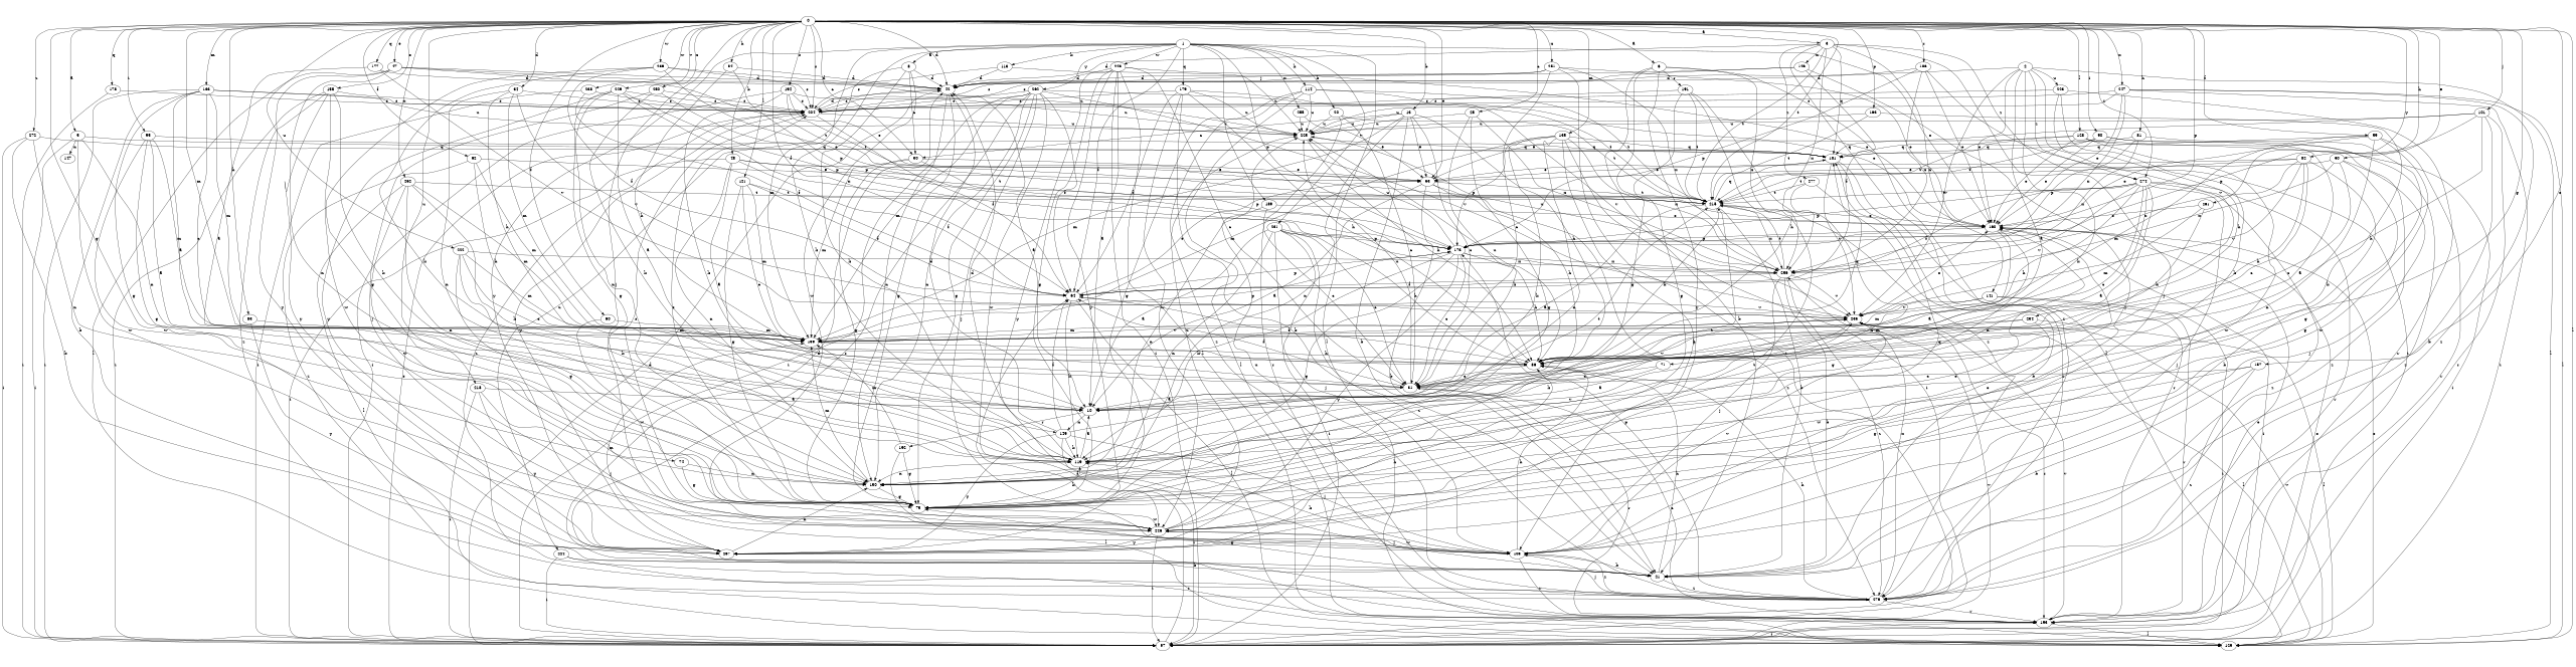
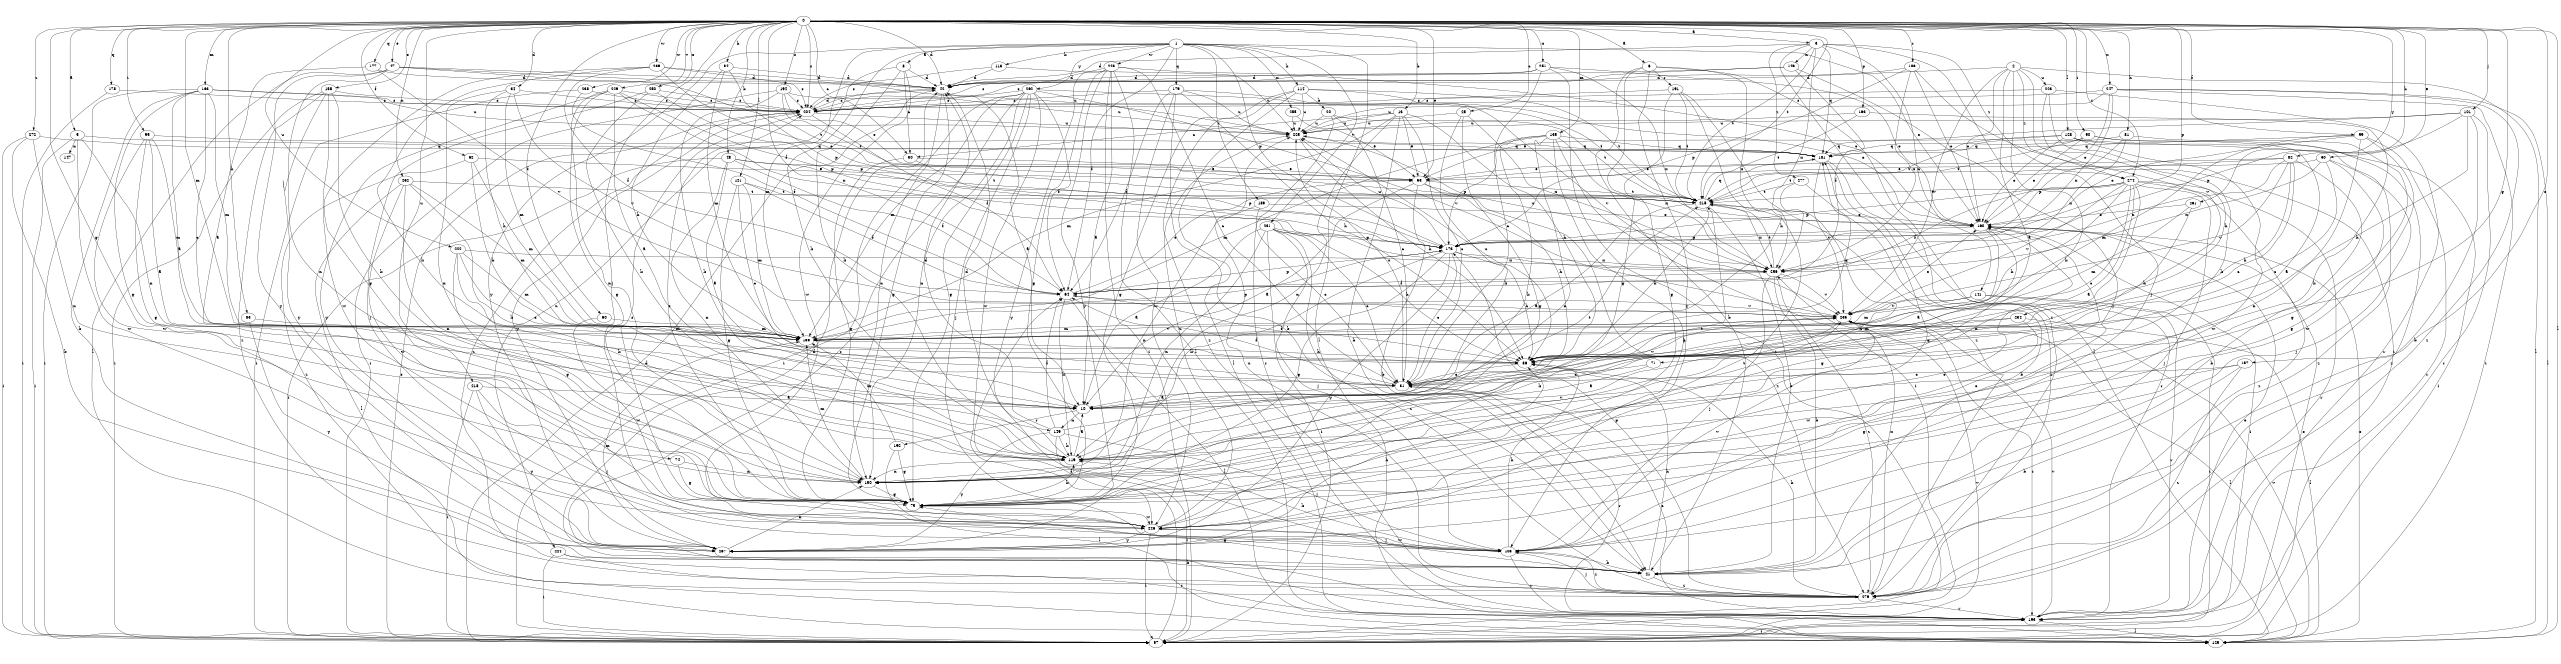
  strict digraph {
    0
    3
    5
    6
    13
    n6 [label=48]
    25
    30
    34
    42
    47
    50
    53
    59
    60
    62
    64
    71
    74
    81
    82
    83
    84
    90
    95
    101
    108
    121
    128
    129
    133
    135
    139
    155
    157
    163
    n37 [label=173]
    177
    178
    186
    194
    204
    215
    218
    222
    229
    238
    239
    247
    250
    251
    252
    261
    272
    274
    141
    146
    181
    256
    277
    279
    97
    147
    149
    246
    267
    21
    75
    191
    31
    86
    150
    225
    10
    119
    235
    160
    193
    1
    8
    20
    113
    114
    179
    189
    231
    243
    255
    262
    224
    2
    223
    234
    192
    0 -> 3 [label=a]
    0 -> 5 [label=a]
    0 -> 6 [label=a]
    0 -> 13 [label=b]
    0 -> n6 [label=b]
    0 -> 25 [label=c]
    0 -> 30 [label=c]
    0 -> 34 [label=d]
    0 -> 42 [label=d]
    0 -> 47 [label=e]
    0 -> 50 [label=e]
    0 -> 53 [label=e]
    0 -> 59 [label=f]
    0 -> 60 [label=f]
    0 -> 62 [label=f]
    0 -> 64 [label=f]
    0 -> 71 [label=g]
    0 -> 74 [label=g]
    0 -> 81 [label=h]
    0 -> 82 [label=h]
    0 -> 83 [label=h]
    0 -> 84 [label=h]
    0 -> 90 [label=i]
    0 -> 95 [label=i]
    0 -> 101 [label=j]
    0 -> 108 [label=j]
    0 -> 121 [label=l]
    0 -> 128 [label=l]
    0 -> 129 [label=l]
    0 -> 133 [label=m]
    0 -> 135 [label=m]
    0 -> 139 [label=m]
    0 -> 155 [label=o]
    0 -> 157 [label=o]
    0 -> 163 [label=p]
    0 -> n37 [label=p]
    0 -> 177 [label=q]
    0 -> 178 [label=q]
    0 -> 186 [label=r]
    0 -> 194 [label=s]
    0 -> 204 [label=s]
    0 -> 215 [label=t]
    0 -> 218 [label=u]
    0 -> 222 [label=u]
    0 -> 229 [label=v]
    0 -> 238 [label=w]
    0 -> 239 [label=w]
    0 -> 247 [label=x]
    0 -> 250 [label=x]
    0 -> 251 [label=x]
    0 -> 252 [label=x]
    0 -> 261 [label=y]
    0 -> 272 [label=z]
    0 -> 274 [label=z]
    3 -> 42 [label=d]
    3 -> 108 [label=j]
    3 -> 215 [label=t]
    3 -> 274 [label=z]
    3 -> 141 [label=n]
    3 -> 146 [label=n]
    3 -> 181 [label=q]
    3 -> 256 [label=x]
    3 -> 277 [label=z]
    3 -> 279 [label=z]
    5 -> 181 [label=q]
    5 -> 97 [label=i]
    5 -> 147 [label=n]
    5 -> 149 [label=n]
    5 -> 246 [label=w]
    6 -> 129 [label=l]
    6 -> 256 [label=x]
    6 -> 267 [label=y]
    6 -> 21 [label=b]
    6 -> 75 [label=g]
    6 -> 191 [label=r]
    13 -> 30 [label=c]
    13 -> 53 [label=e]
    13 -> 139 [label=m]
    13 -> 21 [label=b]
    13 -> 31 [label=c]
    13 -> 86 [label=h]
    13 -> 150 [label=n]
    13 -> 225 [label=u]
    n6 -> 53 [label=e]
    n6 -> 64 [label=f]
    n6 -> 215 [label=t]
    n6 -> 97 [label=i]
    n6 -> 150 [label=n]
    n6 -> 10 [label=a]
    25 -> 256 [label=x]
    25 -> 75 [label=g]
    25 -> 225 [label=u]
    25 -> 119 [label=k]
    30 -> 53 [label=e]
    30 -> n37 [label=p]
    30 -> 75 [label=g]
    34 -> 139 [label=m]
    34 -> 204 [label=s]
    34 -> 86 [label=h]
    34 -> 150 [label=n]
    34 -> 235 [label=v]
    42 -> 204 [label=s]
    42 -> 75 [label=g]
    42 -> 150 [label=n]
    42 -> 10 [label=a]
    47 -> 42 [label=d]
    47 -> 129 [label=l]
    47 -> 215 [label=t]
    47 -> 267 [label=y]
    47 -> 150 [label=n]
    47 -> 225 [label=u]
    50 -> 53 [label=e]
    50 -> 108 [label=j]
    50 -> 256 [label=x]
    50 -> 75 [label=g]
    50 -> 31 [label=c]
    53 -> 215 [label=t]
    53 -> 279 [label=z]
    53 -> 21 [label=b]
    53 -> 86 [label=h]
    53 -> 10 [label=a]
    59 -> 139 [label=m]
    59 -> 181 [label=q]
    59 -> 246 [label=w]
    59 -> 150 [label=n]
    59 -> 160 [label=o]
    59 -> 193 [label=r]
    60 -> 139 [label=m]
    60 -> 246 [label=w]
    62 -> 53 [label=e]
    62 -> 139 [label=m]
    62 -> 279 [label=z]
    62 -> 86 [label=h]
    64 -> 53 [label=e]
    64 -> 129 [label=l]
    64 -> n37 [label=p]
    64 -> 119 [label=k]
    64 -> 235 [label=v]
    71 -> 31 [label=c]
    71 -> 10 [label=a]
    74 -> 75 [label=g]
    74 -> 150 [label=n]
    81 -> n37 [label=p]
    81 -> 181 [label=q]
    81 -> 256 [label=x]
    81 -> 75 [label=g]
    82 -> 53 [label=e]
    82 -> 215 [label=t]
    82 -> 256 [label=x]
    82 -> 21 [label=b]
    82 -> 31 [label=c]
    82 -> 86 [label=h]
    82 -> 235 [label=v]
    83 -> 139 [label=m]
    83 -> 267 [label=y]
    84 -> 42 [label=d]
-   30 -> 139 [label=m]
+   84 -> 139 [label=m]
    84 -> n37 [label=p]
    84 -> 86 [label=h]
    90 -> 215 [label=t]
    90 -> 181 [label=q]
    90 -> 279 [label=z]
    90 -> 10 [label=a]
    90 -> 160 [label=o]
    95 -> 139 [label=m]
    95 -> 181 [label=q]
    95 -> 246 [label=w]
    95 -> 75 [label=g]
    95 -> 10 [label=a]
    101 -> 53 [label=e]
    101 -> n37 [label=p]
    101 -> 21 [label=b]
    101 -> 86 [label=h]
    101 -> 225 [label=u]
    101 -> 193 [label=r]
    108 -> 279 [label=z]
    108 -> 246 [label=w]
    108 -> 21 [label=b]
    108 -> 86 [label=h]
    108 -> 119 [label=k]
    108 -> 235 [label=v]
    108 -> 193 [label=r]
    121 -> 64 [label=f]
    121 -> 139 [label=m]
    121 -> 215 [label=t]
    121 -> 75 [label=g]
    121 -> 31 [label=c]
    128 -> 215 [label=t]
    128 -> 181 [label=q]
    128 -> 279 [label=z]
    128 -> 97 [label=i]
    128 -> 246 [label=w]
    128 -> 160 [label=o]
    129 -> 235 [label=v]
    129 -> 160 [label=o]
    133 -> 139 [label=m]
    133 -> 204 [label=s]
    133 -> 97 [label=i]
    133 -> 21 [label=b]
    133 -> 75 [label=g]
    133 -> 31 [label=c]
    133 -> 225 [label=u]
    133 -> 10 [label=a]
    135 -> 108 [label=j]
    135 -> 139 [label=m]
    135 -> n37 [label=p]
    135 -> 181 [label=q]
    135 -> 256 [label=x]
    135 -> 97 [label=i]
    135 -> 150 [label=n]
    135 -> 119 [label=k]
    139 -> n37 [label=p]
    139 -> 86 [label=h]
    139 -> 235 [label=v]
    155 -> 204 [label=s]
    155 -> 279 [label=z]
    155 -> 97 [label=i]
    155 -> 246 [label=w]
    155 -> 267 [label=y]
    155 -> 119 [label=k]
    157 -> 279 [label=z]
    157 -> 21 [label=b]
    157 -> 75 [label=g]
    157 -> 31 [label=c]
    163 -> 215 [label=t]
    163 -> 225 [label=u]
    163 -> 119 [label=k]
    n37 -> 256 [label=x]
    n37 -> 267 [label=y]
    n37 -> 75 [label=g]
    n37 -> 31 [label=c]
    n37 -> 86 [label=h]
    n37 -> 225 [label=u]
    n37 -> 119 [label=k]
    177 -> 42 [label=d]
    177 -> 10 [label=a]
    177 -> 235 [label=v]
    178 -> 204 [label=s]
    178 -> 97 [label=i]
    186 -> 42 [label=d]
    186 -> n37 [label=p]
    186 -> 256 [label=x]
    186 -> 97 [label=i]
    186 -> 160 [label=o]
    194 -> 53 [label=e]
    194 -> 204 [label=s]
    194 -> 215 [label=t]
    194 -> 97 [label=i]
    194 -> 225 [label=u]
    194 -> 119 [label=k]
    204 -> 42 [label=d]
    204 -> 64 [label=f]
    204 -> 279 [label=z]
    204 -> 267 [label=y]
    204 -> 225 [label=u]
    215 -> 181 [label=q]
    215 -> 256 [label=x]
    215 -> 21 [label=b]
    215 -> 86 [label=h]
    215 -> 10 [label=a]
    215 -> 160 [label=o]
    218 -> 108 [label=j]
    218 -> 97 [label=i]
    218 -> 267 [label=y]
    218 -> 10 [label=a]
    222 -> 139 [label=m]
    222 -> 256 [label=x]
    222 -> 75 [label=g]
    222 -> 31 [label=c]
    222 -> 119 [label=k]
    229 -> n37 [label=p]
    229 -> 204 [label=s]
    229 -> 256 [label=x]
    229 -> 267 [label=y]
    229 -> 75 [label=g]
    229 -> 150 [label=n]
    229 -> 10 [label=a]
    238 -> 64 [label=f]
    238 -> 204 [label=s]
    238 -> 97 [label=i]
    239 -> 42 [label=d]
    239 -> 64 [label=f]
    239 -> 204 [label=s]
    239 -> 75 [label=g]
    239 -> 119 [label=k]
    239 -> 160 [label=o]
    247 -> 129 [label=l]
    247 -> 204 [label=s]
    247 -> 256 [label=x]
    247 -> 279 [label=z]
    247 -> 97 [label=i]
    247 -> 225 [label=u]
    247 -> 160 [label=o]
    250 -> 108 [label=j]
    250 -> n37 [label=p]
    250 -> 204 [label=s]
    250 -> 119 [label=k]
    251 -> 42 [label=d]
    251 -> 204 [label=s]
    251 -> 256 [label=x]
    251 -> 97 [label=i]
    251 -> 31 [label=c]
    251 -> 160 [label=o]
    252 -> 129 [label=l]
    252 -> 139 [label=m]
    252 -> 215 [label=t]
    252 -> 246 [label=w]
    252 -> 150 [label=n]
    252 -> 119 [label=k]
    261 -> 139 [label=m]
    261 -> 86 [label=h]
    261 -> 160 [label=o]
    272 -> 181 [label=q]
    272 -> 97 [label=i]
    272 -> 21 [label=b]
    272 -> 150 [label=n]
    274 -> 64 [label=f]
    274 -> 108 [label=j]
    274 -> n37 [label=p]
    274 -> 215 [label=t]
    274 -> 279 [label=z]
    274 -> 31 [label=c]
    274 -> 86 [label=h]
    274 -> 150 [label=n]
    274 -> 10 [label=a]
    274 -> 235 [label=v]
    274 -> 193 [label=r]
    141 -> 139 [label=m]
    141 -> 97 [label=i]
    141 -> 235 [label=v]
    141 -> 193 [label=r]
-   146 -> 42 [label=j]
+   146 -> 42 [label=d]
    146 -> 64 [label=f]
    146 -> 108 [label=j]
    146 -> 204 [label=s]
    181 -> 53 [label=e]
    181 -> 279 [label=z]
    181 -> 235 [label=v]
    181 -> 193 [label=r]
    256 -> 64 [label=f]
    256 -> 108 [label=j]
    256 -> 215 [label=t]
    256 -> 279 [label=z]
    256 -> 21 [label=b]
    256 -> 225 [label=u]
    256 -> 235 [label=v]
    277 -> 215 [label=t]
    277 -> 21 [label=b]
    277 -> 150 [label=n]
    279 -> 108 [label=j]
    279 -> n37 [label=p]
    279 -> 256 [label=x]
    279 -> 86 [label=h]
    279 -> 225 [label=u]
    279 -> 193 [label=r]
    97 -> 42 [label=d]
    97 -> 64 [label=f]
    97 -> 204 [label=s]
    97 -> 235 [label=v]
    97 -> 160 [label=o]
    149 -> 42 [label=d]
    149 -> 64 [label=f]
    149 -> 108 [label=j]
    149 -> 215 [label=t]
    149 -> 97 [label=i]
    149 -> 267 [label=y]
    149 -> 119 [label=k]
    246 -> 108 [label=j]
    246 -> 204 [label=s]
    246 -> 215 [label=t]
    246 -> 181 [label=q]
    246 -> 97 [label=i]
    246 -> 267 [label=y]
    246 -> 225 [label=u]
    246 -> 160 [label=o]
    267 -> 139 [label=m]
    267 -> 86 [label=h]
    267 -> 150 [label=n]
    267 -> 160 [label=o]
    21 -> 279 [label=z]
    21 -> 75 [label=g]
    21 -> 86 [label=h]
    75 -> 204 [label=s]
    75 -> 246 [label=w]
    75 -> 119 [label=k]
    191 -> 204 [label=s]
    191 -> 215 [label=t]
    191 -> 279 [label=z]
    191 -> 75 [label=g]
    191 -> 86 [label=h]
    31 -> 64 [label=f]
    31 -> 225 [label=u]
    31 -> 10 [label=a]
    31 -> 235 [label=v]
    31 -> 193 [label=r]
    86 -> 64 [label=f]
    86 -> 181 [label=q]
    86 -> 31 [label=c]
    86 -> 225 [label=u]
    150 -> 139 [label=m]
    150 -> 75 [label=g]
    150 -> 235 [label=v]
    225 -> 181 [label=q]
    225 -> 86 [label=h]
    10 -> 149 [label=n]
    10 -> 192 [label=r]
    119 -> 42 [label=d]
    119 -> 215 [label=t]
    119 -> 150 [label=n]
    119 -> 10 [label=a]
    235 -> 129 [label=l]
    235 -> 139 [label=m]
    235 -> 119 [label=k]
    235 -> 160 [label=o]
    235 -> 193 [label=r]
    160 -> n37 [label=p]
    160 -> 97 [label=i]
    160 -> 75 [label=g]
    160 -> 10 [label=a]
    193 -> 42 [label=d]
    193 -> 129 [label=l]
    193 -> 97 [label=i]
    193 -> 31 [label=c]
    193 -> 235 [label=v]
    193 -> 160 [label=o]
    1 -> 64 [label=f]
    1 -> 129 [label=l]
    1 -> 139 [label=m]
    1 -> n37 [label=p]
    1 -> 267 [label=y]
    1 -> 119 [label=k]
    1 -> 160 [label=o]
    1 -> 8 [label=a]
-   1 -> 20 [label=b]
+   114 -> 20 [label=b]
    1 -> 113 [label=k]
    1 -> 114 [label=k]
    1 -> 179 [label=q]
    1 -> 189 [label=r]
    1 -> 231 [label=v]
    1 -> 243 [label=w]
    1 -> 255 [label=x]
    1 -> 262 [label=y]
    8 -> 30 [label=c]
    8 -> 42 [label=d]
    8 -> 246 [label=w]
    8 -> 119 [label=k]
    8 -> 224 [label=u]
    20 -> 215 [label=t]
    20 -> 31 [label=c]
    20 -> 225 [label=u]
    20 -> 193 [label=r]
    113 -> 42 [label=d]
    113 -> 204 [label=s]
    113 -> 225 [label=u]
    114 -> 129 [label=l]
    114 -> 215 [label=t]
    114 -> 279 [label=z]
    114 -> 75 [label=g]
    114 -> 225 [label=u]
    114 -> 235 [label=v]
    179 -> 64 [label=f]
    179 -> 204 [label=s]
    179 -> 246 [label=w]
    179 -> 21 [label=b]
    179 -> 86 [label=h]
    179 -> 225 [label=u]
    179 -> 160 [label=o]
    189 -> 31 [label=c]
    189 -> 150 [label=n]
    189 -> 160 [label=o]
    231 -> 108 [label=j]
    231 -> n37 [label=p]
    231 -> 279 [label=z]
    231 -> 97 [label=i]
    231 -> 31 [label=c]
    231 -> 86 [label=h]
    231 -> 150 [label=n]
    231 -> 10 [label=a]
    243 -> 42 [label=d]
    243 -> 129 [label=l]
    243 -> 97 [label=i]
    243 -> 267 [label=y]
    243 -> 21 [label=y]
    243 -> 75 [label=g]
    243 -> 31 [label=c]
    243 -> 10 [label=a]
    243 -> 160 [label=o]
    255 -> 53 [label=e]
    255 -> 225 [label=u]
    262 -> 64 [label=f]
    262 -> 108 [label=j]
    262 -> 139 [label=m]
    262 -> 204 [label=s]
    262 -> 215 [label=t]
    262 -> 97 [label=i]
    262 -> 246 [label=w]
    262 -> 75 [label=g]
    262 -> 150 [label=n]
    262 -> 235 [label=v]
    262 -> 193 [label=r]
    224 -> 97 [label=i]
    224 -> 21 [label=b]
    224 -> 193 [label=r]
    2 -> 42 [label=d]
    2 -> 129 [label=l]
    2 -> 274 [label=z]
    2 -> 10 [label=a]
    2 -> 119 [label=k]
    2 -> 235 [label=v]
    2 -> 160 [label=o]
    2 -> 223 [label=u]
    2 -> 234 [label=v]
    223 -> 204 [label=s]
    223 -> 86 [label=h]
    223 -> 119 [label=k]
    223 -> 193 [label=r]
    234 -> 129 [label=l]
    234 -> 139 [label=m]
    234 -> 246 [label=w]
    234 -> 86 [label=h]
    192 -> 129 [label=l]
    192 -> 139 [label=m]
    192 -> 75 [label=g]
  }
